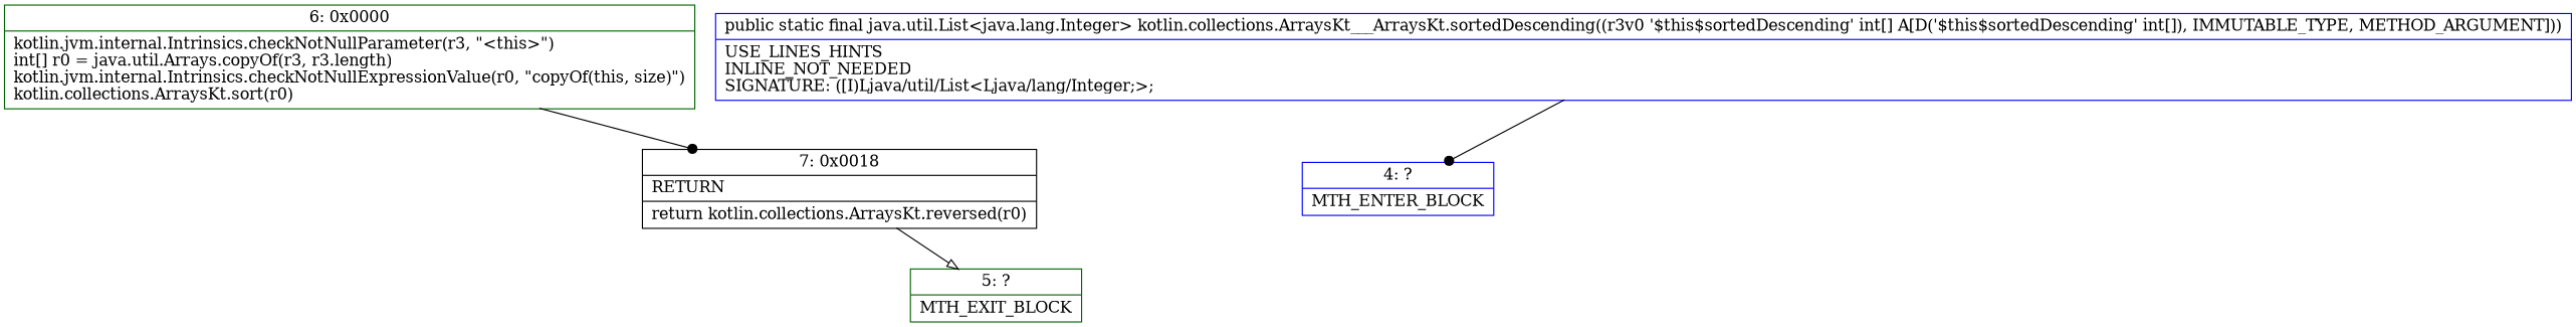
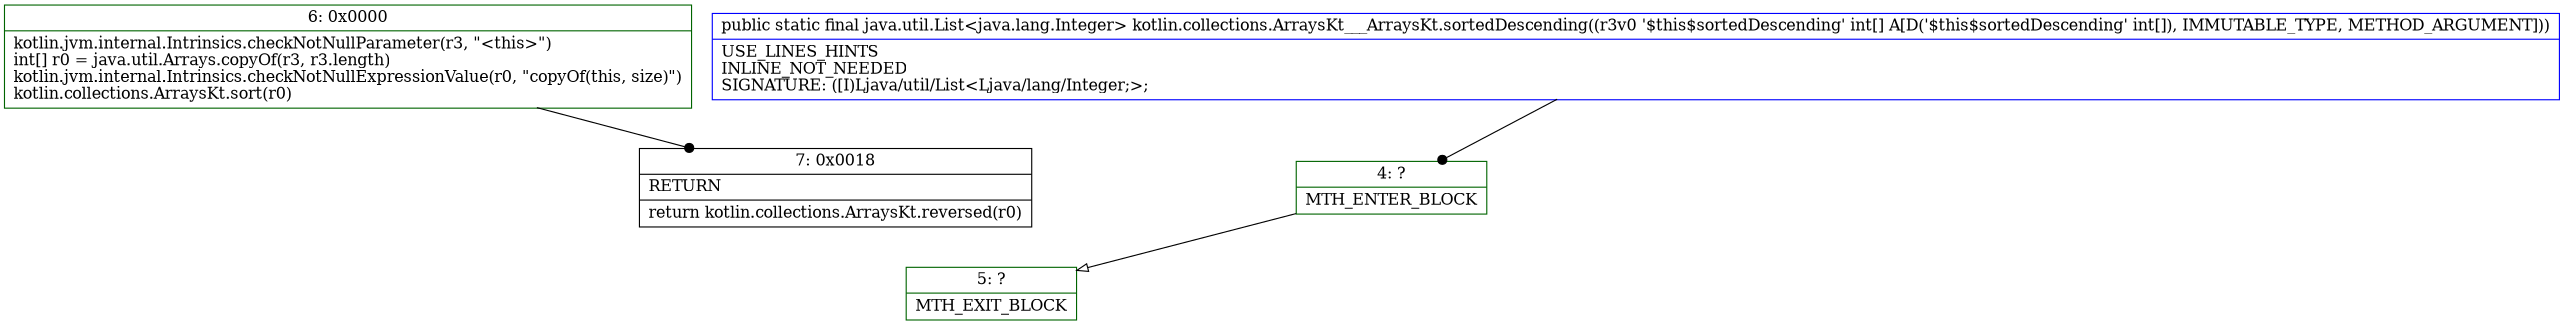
  digraph {
    node [color=blue shape=record]
    edge [arrowhead=dot]
-   n1 [label="{4\:\ ?|MTH_ENTER_BLOCK\l}"]
+   n1 [color=darkgreen label="{4\:\ ?|MTH_ENTER_BLOCK\l}"]
    n2 [color=darkgreen label="{6\:\ 0x0000|kotlin.jvm.internal.Intrinsics.checkNotNullParameter(r3, \"\<this\>\")\lint[] r0 = java.util.Arrays.copyOf(r3, r3.length)\lkotlin.jvm.internal.Intrinsics.checkNotNullExpressionValue(r0, \"copyOf(this, size)\")\lkotlin.collections.ArraysKt.sort(r0)\l}"]
    n3 [color=black label="{7\:\ 0x0018|RETURN\l|return kotlin.collections.ArraysKt.reversed(r0)\l}"]
    n4 [color=darkgreen label="{5\:\ ?|MTH_EXIT_BLOCK\l}"]
    n5 [label="{public static final java.util.List\<java.lang.Integer\> kotlin.collections.ArraysKt___ArraysKt.sortedDescending((r3v0 '$this$sortedDescending' int[] A[D('$this$sortedDescending' int[]), IMMUTABLE_TYPE, METHOD_ARGUMENT]))  | USE_LINES_HINTS\lINLINE_NOT_NEEDED\lSIGNATURE: ([I)Ljava\/util\/List\<Ljava\/lang\/Integer;\>;\l}"]
    n2 -> n3
-   n3 -> n4 [arrowhead=onormal]
+   n1 -> n4 [arrowhead=onormal]
    n5 -> n1
  }
